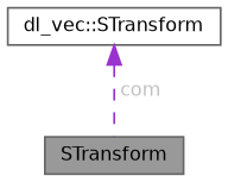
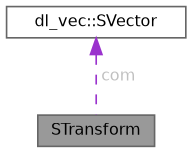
  digraph {
    fontname="DejaVu Sans"
    node [color=gray40 fontname="DejaVu Sans" fontsize=10 shape=box style=filled]
    n1 [fillcolor=grey60 fontcolor=black height=0.2 label=STransform width=0.4]
-   n2 [fillcolor=white height=0.2 label="dl_vec::STransform" width=0.4]
+   n2 [fillcolor=white height=0.2 label="dl_vec::SVector" width=0.4]
    n2 -> n1 [color=darkorchid3 dir=back fontcolor=grey fontname="DejaVu Sans" fontsize=10 label=" com" labelfontname=Helvetica labelfontsize=10 style=dashed]
  }
